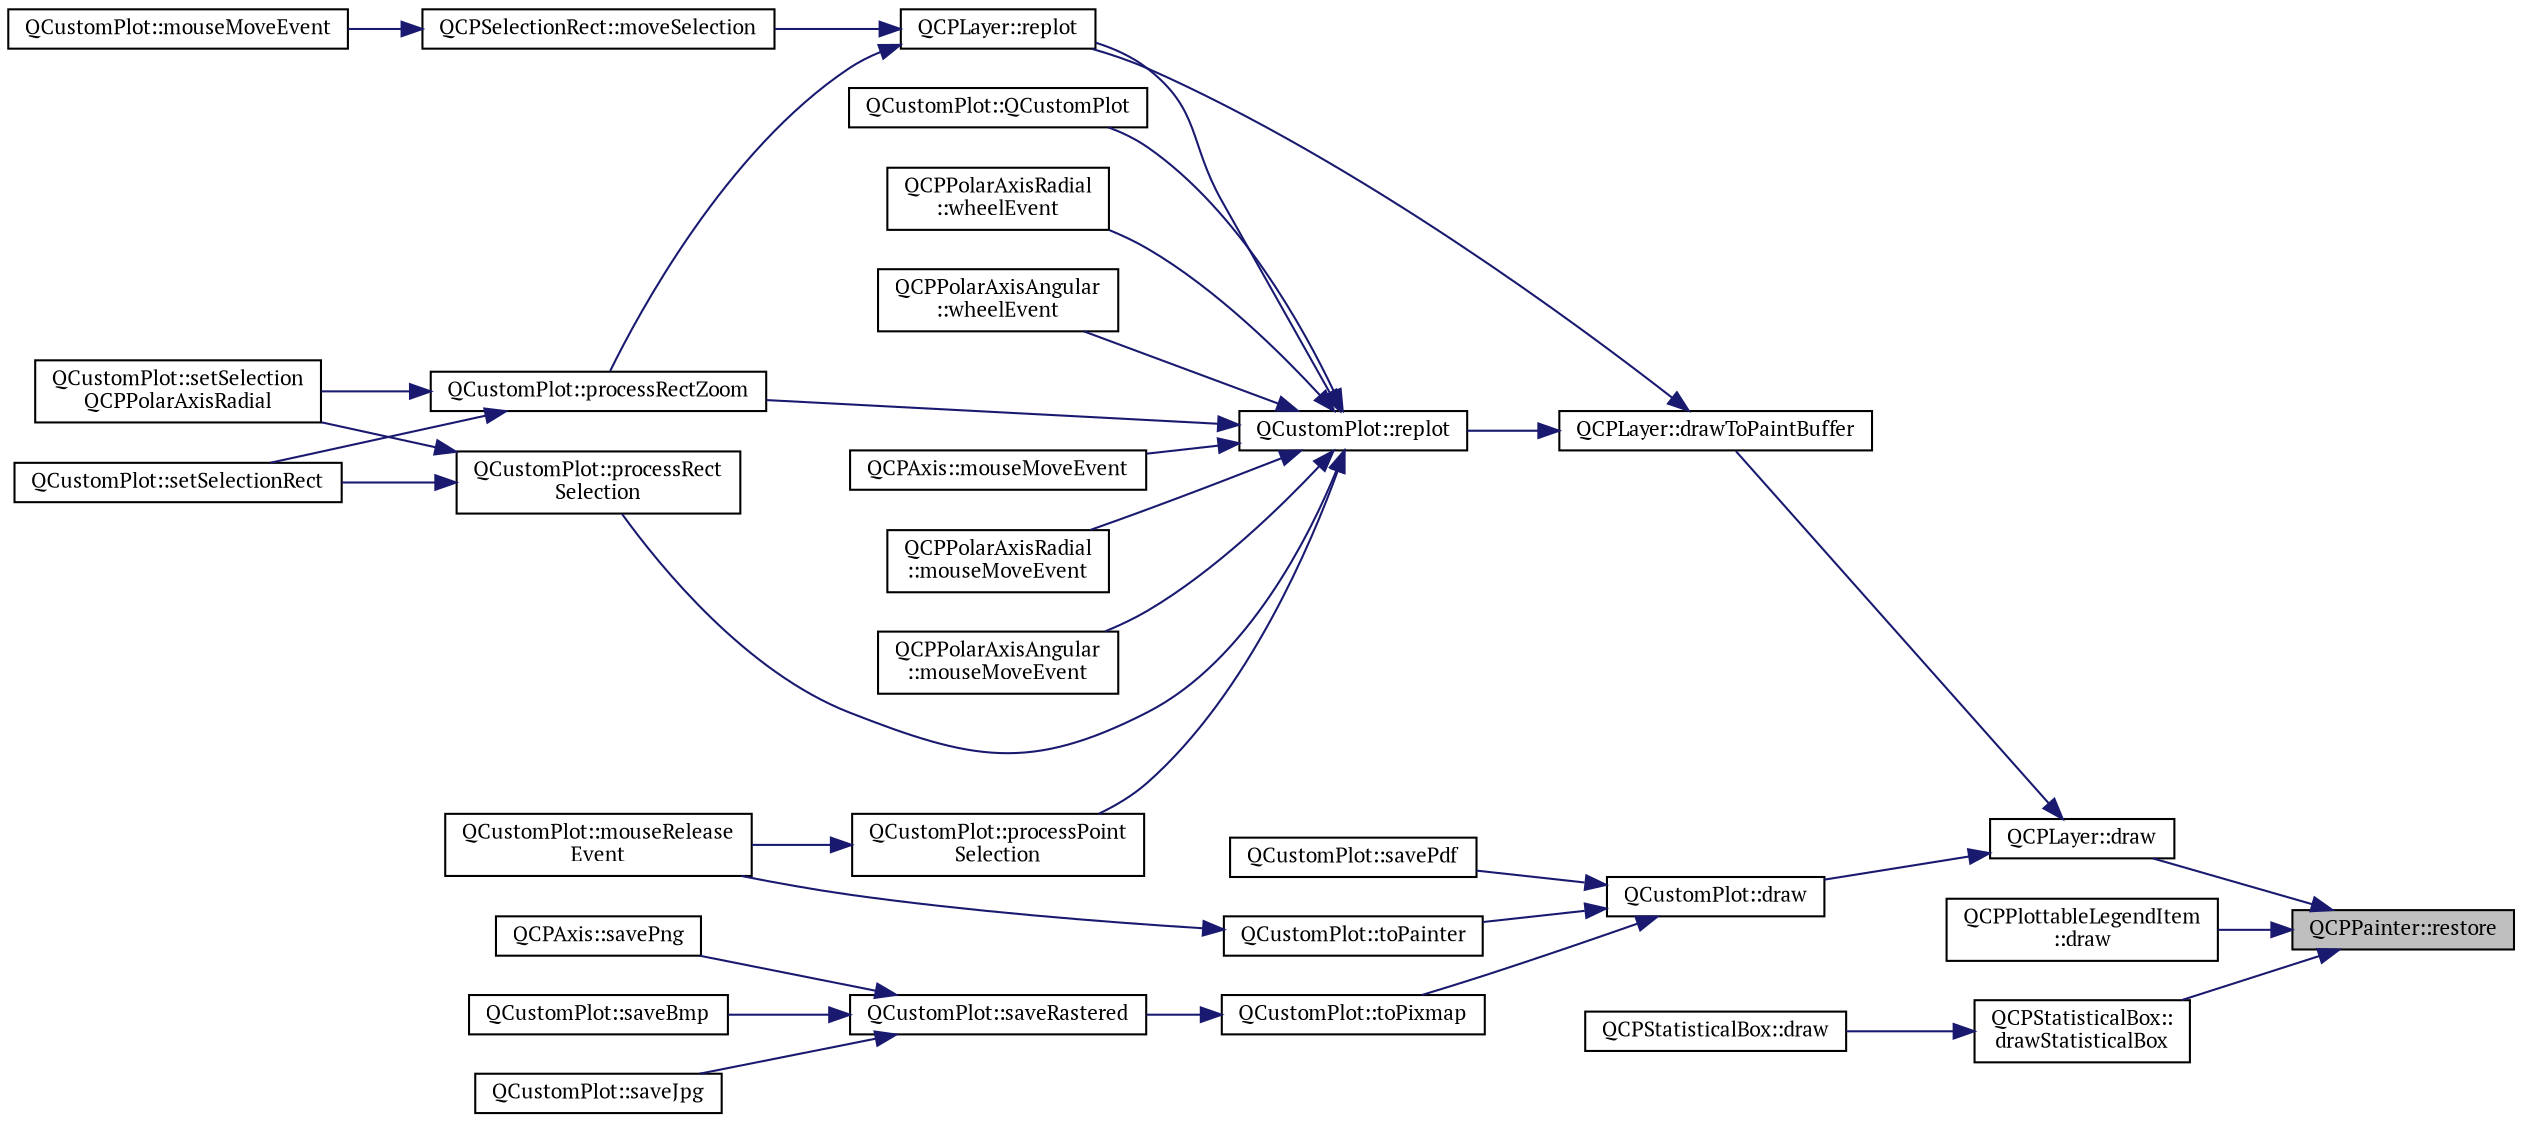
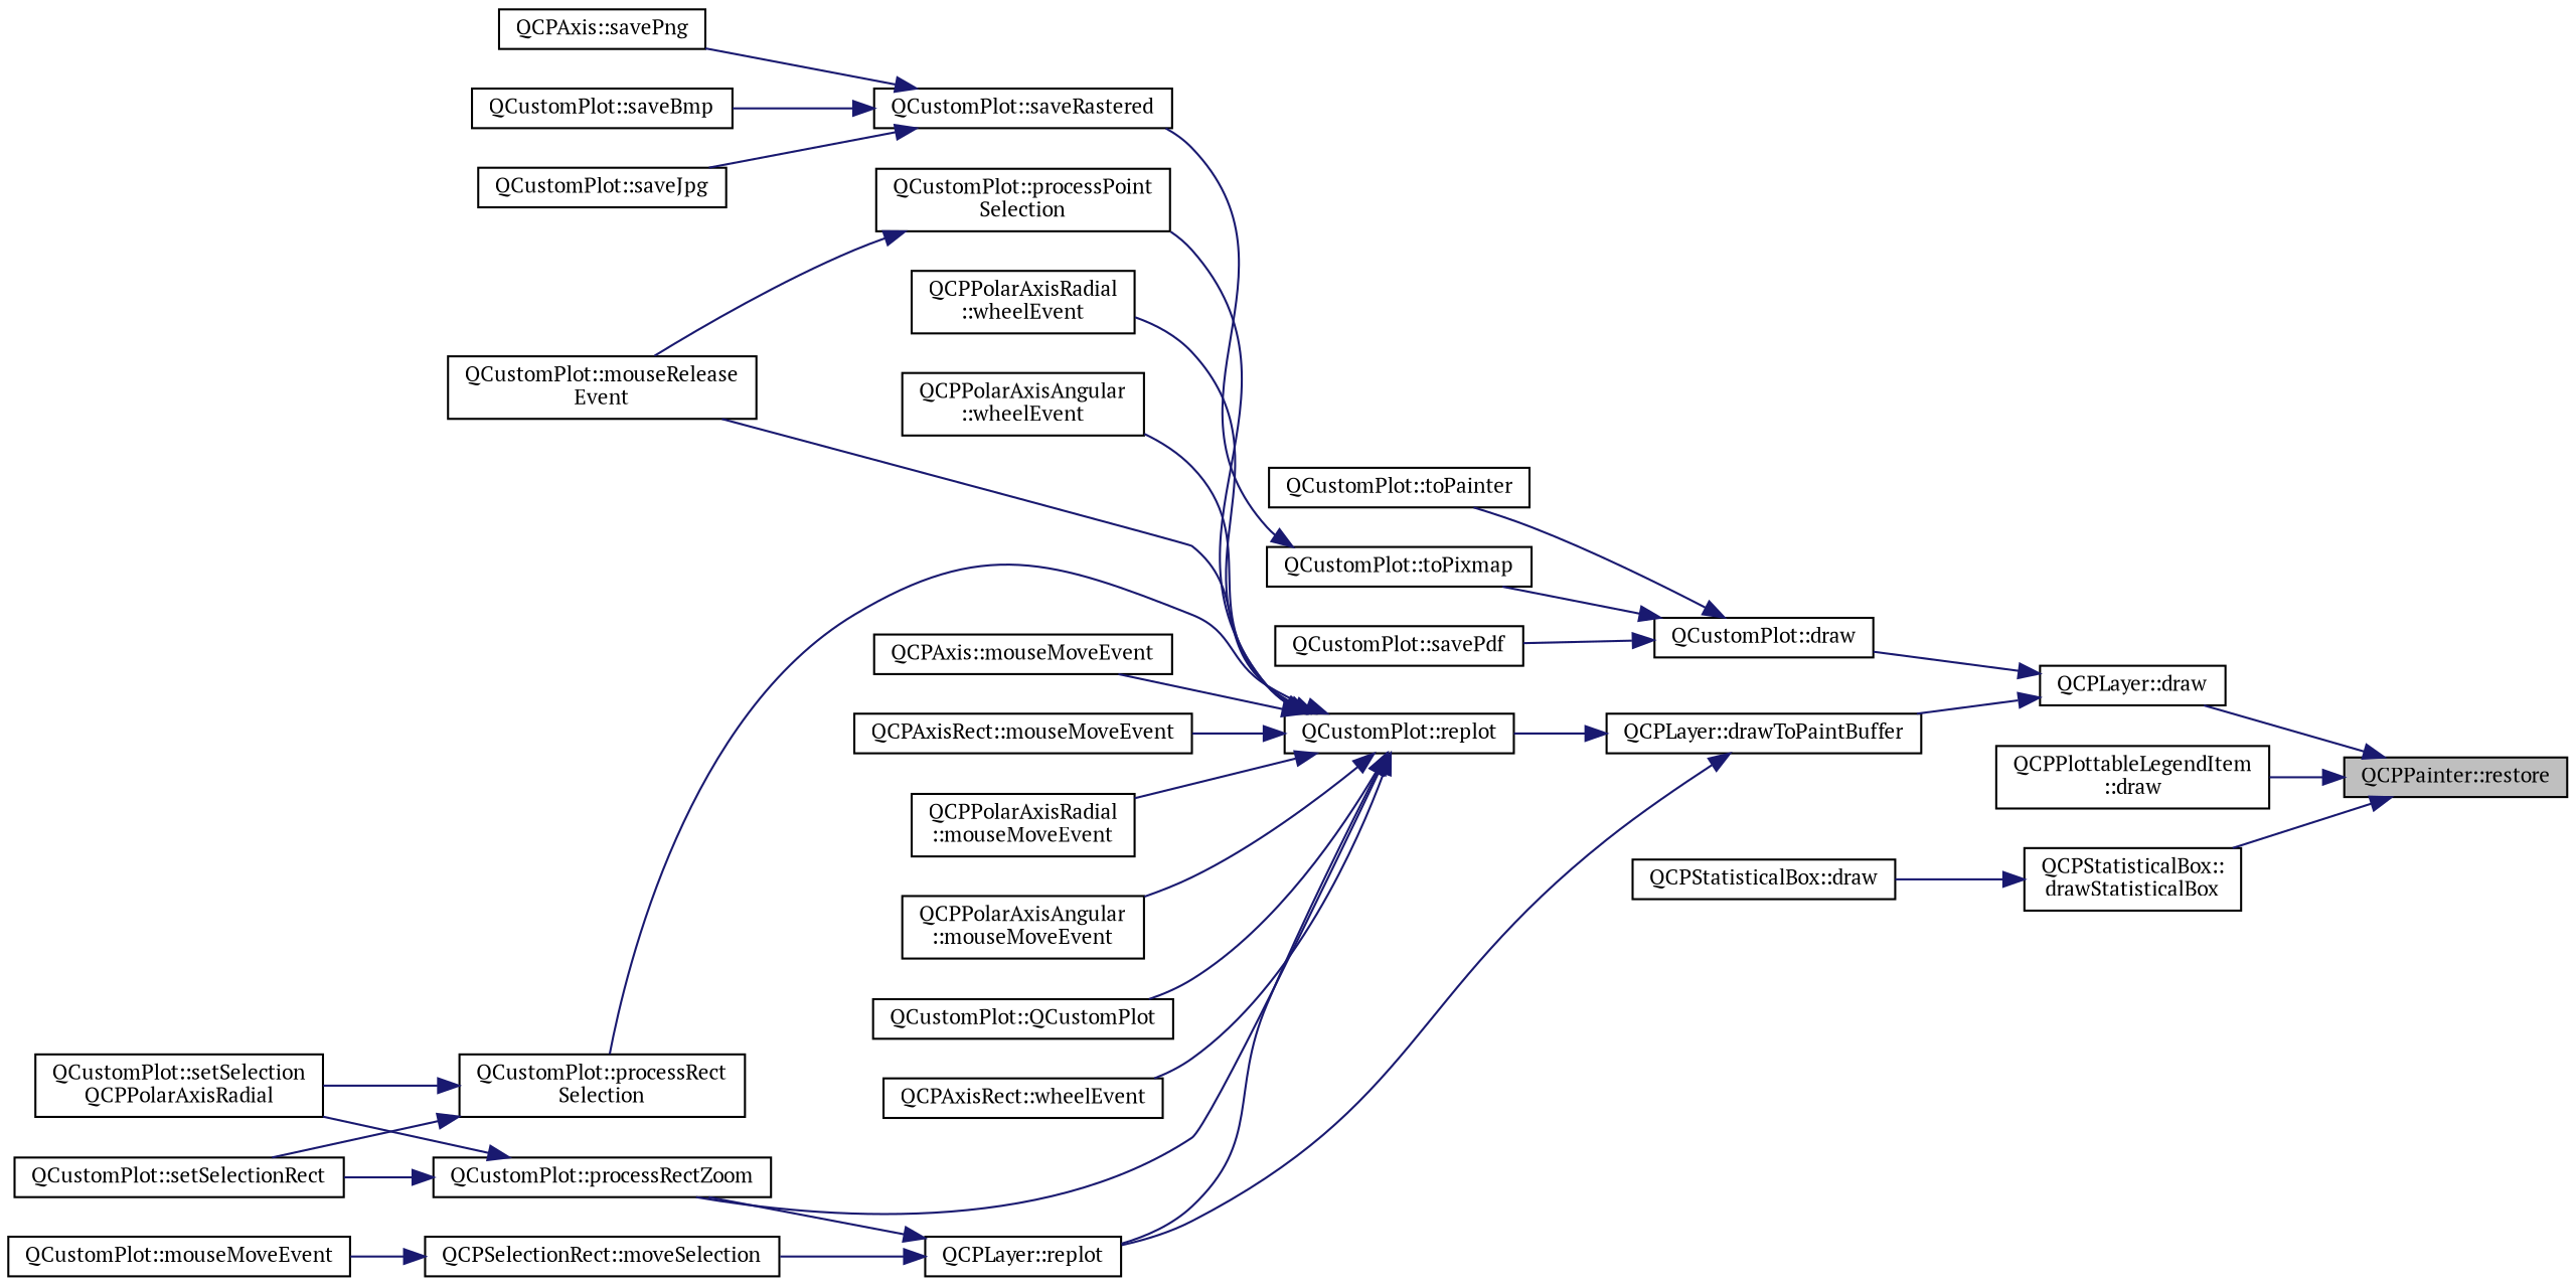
  digraph {
    fontname="PT Serif"
    rankdir=RL
    node [color=black fillcolor=white fontname="PT Serif" fontsize=10 shape=record style=filled]
    edge [color=midnightblue dir=back fontname="PT Serif" fontsize=10 labelfontname=Helvetica labelfontsize=10 style=solid]
    n1 [fillcolor=grey75 fontcolor=black height=0.2 label="QCPPainter::restore" width=0.4]
    n2 [height=0.2 label="QCPLayer::draw" width=0.4]
    n3 [height=0.2 label="QCPPlottableLegendItem\l::draw" width=0.4]
    n4 [height=0.2 label="QCPStatisticalBox::\ldrawStatisticalBox" width=0.4]
    n5 [height=0.2 label="QCustomPlot::draw" width=0.4]
    n6 [height=0.2 label="QCPLayer::drawToPaintBuffer" width=0.4]
    n7 [height=0.2 label="QCPStatisticalBox::draw" width=0.4]
    n8 [height=0.2 label="QCustomPlot::savePdf" width=0.4]
    n9 [height=0.2 label="QCustomPlot::toPainter" width=0.4]
    n10 [height=0.2 label="QCustomPlot::toPixmap" width=0.4]
    n11 [height=0.2 label="QCPLayer::replot" width=0.4]
    n12 [height=0.2 label="QCustomPlot::replot" width=0.4]
    n13 [height=0.2 label="QCustomPlot::saveRastered" width=0.4]
    n14 [height=0.2 label="QCustomPlot::saveBmp" width=0.4]
    n15 [height=0.2 label="QCustomPlot::saveJpg" width=0.4]
    n16 [height=0.2 label="QCPAxis::savePng" width=0.4]
    n17 [height=0.2 label="QCPSelectionRect::moveSelection" width=0.4]
    n18 [height=0.2 label="QCustomPlot::processRectZoom" width=0.4]
    n19 [height=0.2 label="QCustomPlot::processRect\lSelection" width=0.4]
    n20 [height=0.2 label="QCPAxis::mouseMoveEvent" width=0.4]
+   n21 [height=0.2 label="QCPAxisRect::mouseMoveEvent" width=0.4]
    n22 [height=0.2 label="QCPPolarAxisRadial\l::mouseMoveEvent" width=0.4]
    n23 [height=0.2 label="QCPPolarAxisAngular\l::mouseMoveEvent" width=0.4]
    n24 [height=0.2 label="QCustomPlot::mouseRelease\lEvent" width=0.4]
    n25 [height=0.2 label="QCustomPlot::processPoint\lSelection" width=0.4]
    n26 [height=0.2 label="QCustomPlot::QCustomPlot" width=0.4]
+   n27 [height=0.2 label="QCPAxisRect::wheelEvent" width=0.4]
    n28 [height=0.2 label="QCPPolarAxisRadial\l::wheelEvent" width=0.4]
    n29 [height=0.2 label="QCPPolarAxisAngular\l::wheelEvent" width=0.4]
    n30 [height=0.2 label="QCustomPlot::mouseMoveEvent" width=0.4]
    n31 [height=0.2 label="QCustomPlot::setSelectionRect" width=0.4]
    n32 [height=0.2 label="QCustomPlot::setSelection\lQCPPolarAxisRadial" width=0.4]
    n1 -> n2
    n1 -> n3
    n1 -> n4
    n2 -> n5
    n2 -> n6
    n4 -> n7
    n5 -> n8
    n5 -> n9
    n5 -> n10
    n6 -> n11
    n6 -> n12
    n10 -> n13
    n11 -> n17
    n11 -> n18
    n12 -> n11
    n12 -> n18
    n12 -> n19
    n12 -> n20
+   n12 -> n21
    n12 -> n22
    n12 -> n23
-   n9 -> n24
+   n12 -> n24
    n12 -> n25
    n12 -> n26
+   n12 -> n27
    n12 -> n28
    n12 -> n29
    n13 -> n14
    n13 -> n15
    n13 -> n16
    n17 -> n30
    n18 -> n31
    n18 -> n32
    n19 -> n31
    n19 -> n32
    n25 -> n24
  }
